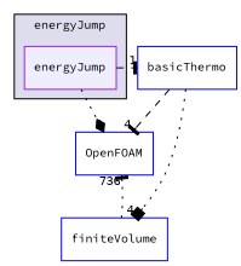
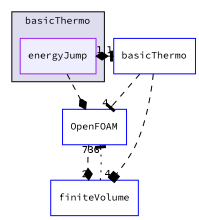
  digraph {
    compound=true
    fontname="Source Code Pro"
    node [color=blue fontname="Source Code Pro" fontsize=10 shape=box]
    edge [arrowhead=diamond fontname="Source Code Pro" headlabel=2 labeldistance=1.5 labelfontname=Helvetica labelfontsize=10 style=dotted]
    n1 [color=purple fillcolor="#eeeeff" label=energyJump pencolor=black style=filled]
    n2 [label=OpenFOAM]
    n3 [label=basicThermo]
    n4 [label=finiteVolume]
    subgraph cluster_1 {
      bgcolor="#ddddee"
      fontsize=10
-     label=energyJump
+     label=basicThermo
      pencolor=black
      n1
    }
-   n1 -> n2
+   n1 -> n2 [style=dashed]
    n1 -> n3 [arrowhead=tee headlabel=1 style=dashed]
+   n2 -> n4 [style=dashed]
+   n3 -> n1 [headlabel=1]
    n3 -> n2 [arrowhead=tee headlabel=4 style=dashed]
-   n3 -> n4 [arrowhead=box headlabel=4]
+   n3 -> n4 [arrowhead=box headlabel=4 style=dashed]
    n4 -> n2 [arrowhead=tee headlabel=736]
  }
